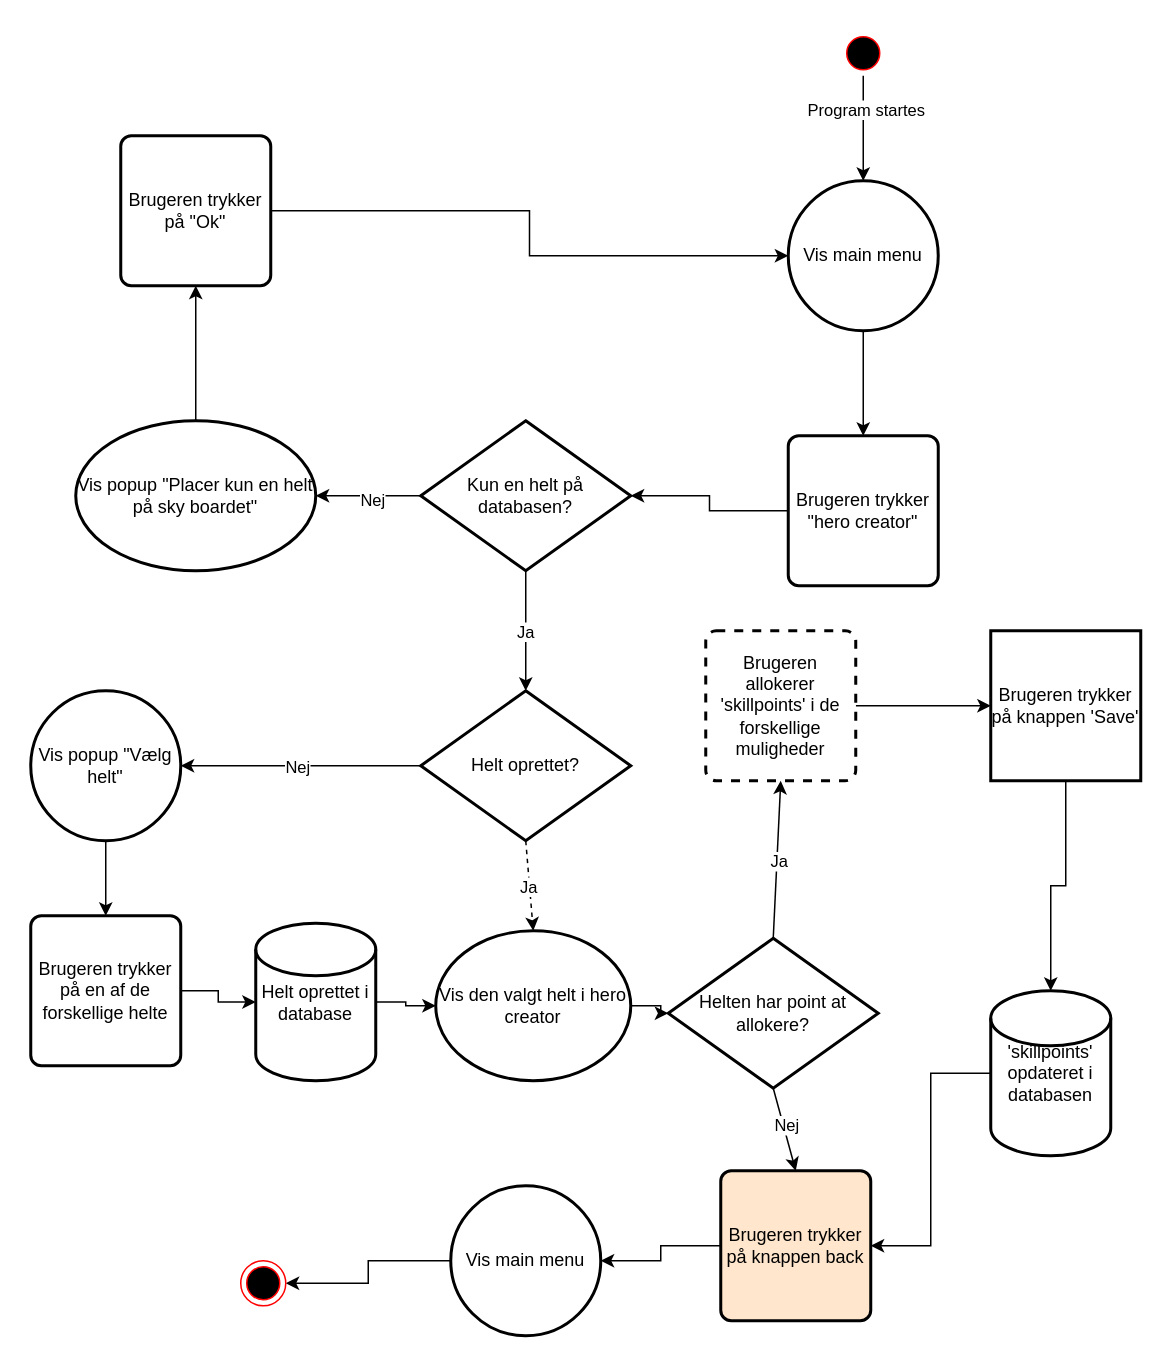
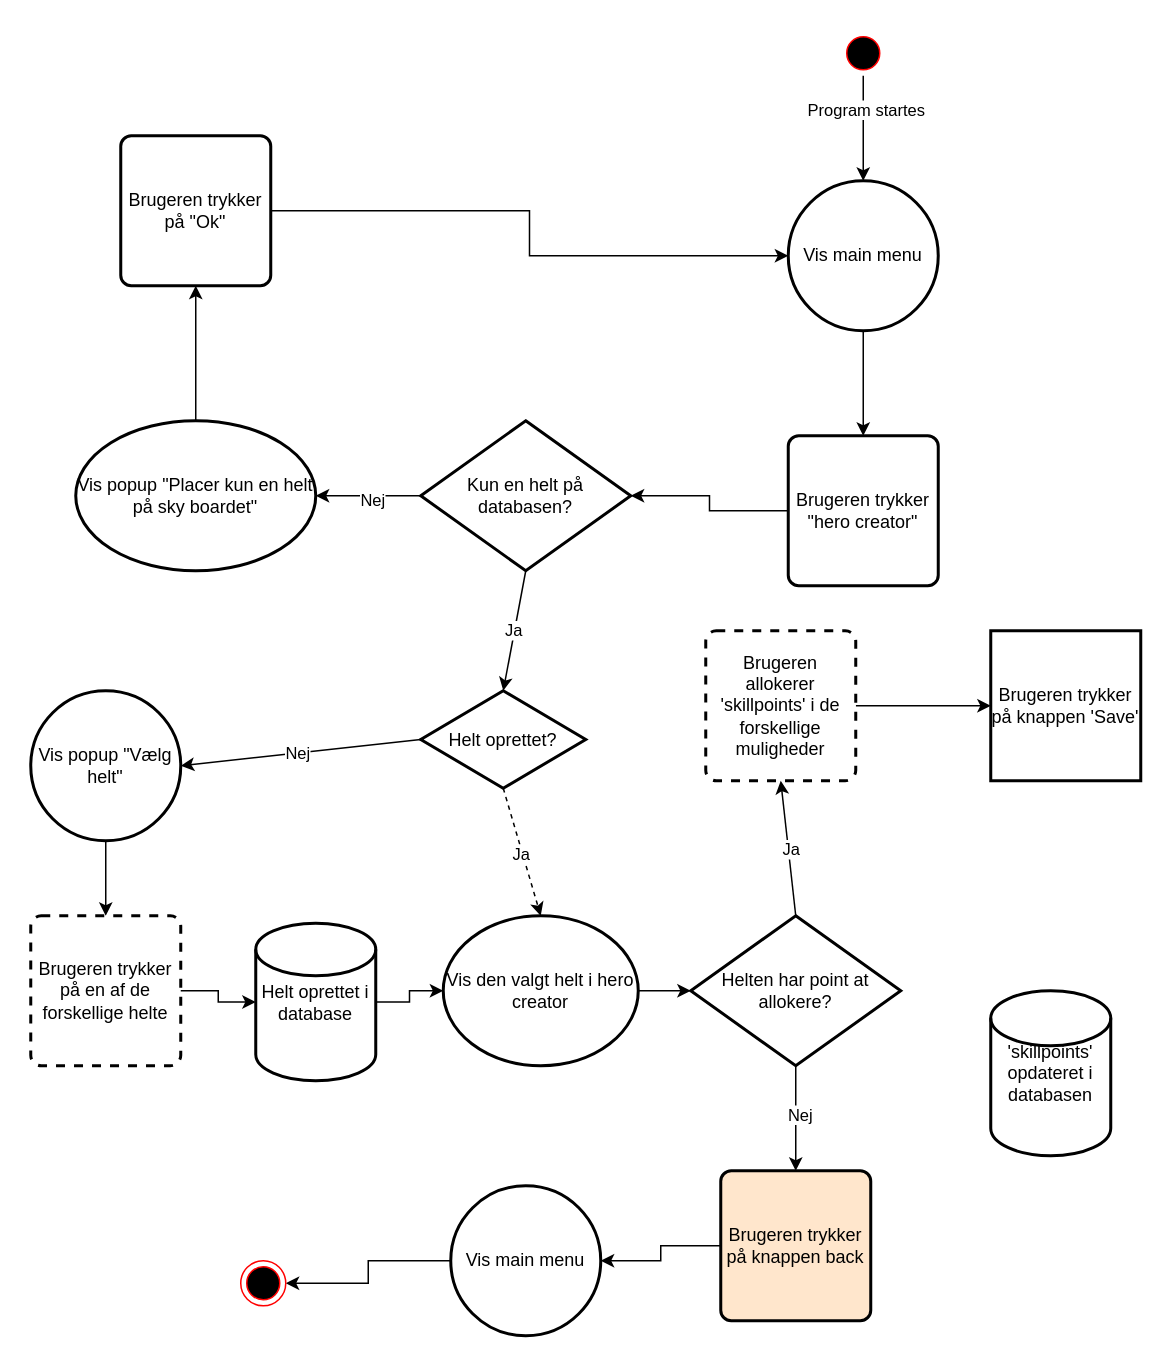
  <mxCell id="0" />
  <mxCell id="1" parent="0" />
  <mxCell id="2" style="edgeStyle=orthogonalEdgeStyle;rounded=0;orthogonalLoop=1;jettySize=auto;html=1;entryX=0.5;entryY=0;entryDx=0;entryDy=0;entryPerimeter=0;" edge="1" parent="1" source="4" target="6"><mxGeometry relative="1" as="geometry"><mxPoint x="575" y="130" as="targetPoint" /></mxGeometry></mxCell>
  <mxCell id="3" value="&lt;div&gt;Program startes&lt;/div&gt;" style="edgeLabel;html=1;align=center;verticalAlign=middle;resizable=0;points=[];" vertex="1" connectable="0" parent="2"><mxGeometry x="-0.375" y="1" relative="1" as="geometry"><mxPoint as="offset" /></mxGeometry></mxCell>
  <mxCell id="4" value="" style="ellipse;html=1;shape=startState;fillColor=#000000;strokeColor=#ff0000;" vertex="1" parent="1"><mxGeometry x="560" y="20" width="30" height="30" as="geometry" /></mxCell>
  <mxCell id="5" style="edgeStyle=orthogonalEdgeStyle;rounded=0;orthogonalLoop=1;jettySize=auto;html=1;entryX=0.5;entryY=0;entryDx=0;entryDy=0;" edge="1" parent="1" source="6" target="7"><mxGeometry relative="1" as="geometry" /></mxCell>
  <mxCell id="6" value="Vis main menu" style="strokeWidth=2;html=1;shape=mxgraph.flowchart.start_2;whiteSpace=wrap;" vertex="1" parent="1"><mxGeometry x="525" y="120" width="100" height="100" as="geometry" /></mxCell>
  <mxCell id="7" value="Brugeren trykker &quot;hero creator&quot;" style="rounded=1;whiteSpace=wrap;html=1;absoluteArcSize=1;arcSize=14;strokeWidth=2;" vertex="1" parent="1"><mxGeometry x="525" y="290" width="100" height="100" as="geometry" /></mxCell>
  <mxCell id="8" value="Kun en helt på databasen?" style="strokeWidth=2;html=1;shape=mxgraph.flowchart.decision;whiteSpace=wrap;" vertex="1" parent="1"><mxGeometry x="280" y="280" width="140" height="100" as="geometry" /></mxCell>
  <mxCell id="9" style="edgeStyle=orthogonalEdgeStyle;rounded=0;orthogonalLoop=1;jettySize=auto;html=1;entryX=1;entryY=0.5;entryDx=0;entryDy=0;entryPerimeter=0;" edge="1" parent="1" source="7" target="8"><mxGeometry relative="1" as="geometry" /></mxCell>
  <mxCell id="10" value="" style="endArrow=classic;html=1;rounded=0;exitX=0;exitY=0.5;exitDx=0;exitDy=0;exitPerimeter=0;entryX=1;entryY=0.5;entryDx=0;entryDy=0;entryPerimeter=0;" edge="1" parent="1" source="8" target="13"><mxGeometry width="50" height="50" relative="1" as="geometry"><mxPoint x="270" y="329.5" as="sourcePoint" /><mxPoint x="140" y="330" as="targetPoint" /></mxGeometry></mxCell>
  <mxCell id="11" value="Nej" style="edgeLabel;html=1;align=center;verticalAlign=middle;resizable=0;points=[];" vertex="1" connectable="0" parent="10"><mxGeometry x="-0.053" y="2" relative="1" as="geometry"><mxPoint as="offset" /></mxGeometry></mxCell>
  <mxCell id="12" style="edgeStyle=orthogonalEdgeStyle;rounded=0;orthogonalLoop=1;jettySize=auto;html=1;entryX=0.5;entryY=1;entryDx=0;entryDy=0;" edge="1" parent="1" source="13" target="14"><mxGeometry relative="1" as="geometry" /></mxCell>
  <mxCell id="13" value="Vis popup &quot;Placer kun en helt på sky boardet&quot;" style="strokeWidth=2;html=1;shape=mxgraph.flowchart.start_2;whiteSpace=wrap;" vertex="1" parent="1"><mxGeometry x="50" y="280" width="160" height="100" as="geometry" /></mxCell>
  <mxCell id="14" value="Brugeren trykker på &quot;Ok&quot;" style="rounded=1;whiteSpace=wrap;html=1;absoluteArcSize=1;arcSize=14;strokeWidth=2;" vertex="1" parent="1"><mxGeometry x="80" y="90" width="100" height="100" as="geometry" /></mxCell>
  <mxCell id="15" style="edgeStyle=orthogonalEdgeStyle;rounded=0;orthogonalLoop=1;jettySize=auto;html=1;entryX=0;entryY=0.5;entryDx=0;entryDy=0;entryPerimeter=0;" edge="1" parent="1" source="14" target="6"><mxGeometry relative="1" as="geometry" /></mxCell>
  <mxCell id="16" value="" style="endArrow=classic;html=1;rounded=0;exitX=0.5;exitY=1;exitDx=0;exitDy=0;exitPerimeter=0;entryX=0.5;entryY=0;entryDx=0;entryDy=0;entryPerimeter=0;" edge="1" parent="1" source="8" target="18"><mxGeometry width="50" height="50" relative="1" as="geometry"><mxPoint x="400" y="350" as="sourcePoint" /><mxPoint x="350" y="490" as="targetPoint" /></mxGeometry></mxCell>
  <mxCell id="17" value="Ja" style="edgeLabel;html=1;align=center;verticalAlign=middle;resizable=0;points=[];" vertex="1" connectable="0" parent="16"><mxGeometry x="-0.011" y="-1" relative="1" as="geometry"><mxPoint as="offset" /></mxGeometry></mxCell>
- <mxCell id="18" value="Helt oprettet?" style="strokeWidth=2;html=1;shape=mxgraph.flowchart.decision;whiteSpace=wrap;" vertex="1" parent="1"><mxGeometry x="280" y="460" width="140" height="100" as="geometry" /></mxCell>
+ <mxCell id="18" value="Helt oprettet?" style="strokeWidth=2;html=1;shape=mxgraph.flowchart.decision;whiteSpace=wrap;" vertex="1" parent="1"><mxGeometry x="280" y="460" width="110" height="65" as="geometry" /></mxCell>
  <mxCell id="19" value="" style="endArrow=classic;html=1;rounded=0;exitX=0;exitY=0.5;exitDx=0;exitDy=0;exitPerimeter=0;entryX=1;entryY=0.5;entryDx=0;entryDy=0;entryPerimeter=0;" edge="1" parent="1" source="18" target="22"><mxGeometry width="50" height="50" relative="1" as="geometry"><mxPoint x="400" y="350" as="sourcePoint" /><mxPoint x="180" y="510" as="targetPoint" /></mxGeometry></mxCell>
  <mxCell id="20" value="&lt;div&gt;Nej&lt;/div&gt;" style="edgeLabel;html=1;align=center;verticalAlign=middle;resizable=0;points=[];" vertex="1" connectable="0" parent="19"><mxGeometry x="0.036" relative="1" as="geometry"><mxPoint as="offset" /></mxGeometry></mxCell>
  <mxCell id="21" style="edgeStyle=orthogonalEdgeStyle;rounded=0;orthogonalLoop=1;jettySize=auto;html=1;entryX=0.5;entryY=0;entryDx=0;entryDy=0;" edge="1" parent="1" source="22" target="23"><mxGeometry relative="1" as="geometry" /></mxCell>
  <mxCell id="22" value="Vis popup &quot;Vælg helt&quot;" style="strokeWidth=2;html=1;shape=mxgraph.flowchart.start_2;whiteSpace=wrap;" vertex="1" parent="1"><mxGeometry x="20" y="460" width="100" height="100" as="geometry" /></mxCell>
- <mxCell id="23" value="Brugeren trykker på en af de forskellige helte" style="rounded=1;whiteSpace=wrap;html=1;absoluteArcSize=1;arcSize=14;strokeWidth=2;" vertex="1" parent="1"><mxGeometry x="20" y="610" width="100" height="100" as="geometry" /></mxCell>
+ <mxCell id="23" value="Brugeren trykker på en af de forskellige helte" style="rounded=1;whiteSpace=wrap;html=1;absoluteArcSize=1;arcSize=14;strokeWidth=2;dashed=1;" vertex="1" parent="1"><mxGeometry x="20" y="610" width="100" height="100" as="geometry" /></mxCell>
  <mxCell id="24" value="Helt oprettet i database" style="strokeWidth=2;html=1;shape=mxgraph.flowchart.database;whiteSpace=wrap;" vertex="1" parent="1"><mxGeometry x="170" y="615" width="80" height="105" as="geometry" /></mxCell>
  <mxCell id="25" style="edgeStyle=orthogonalEdgeStyle;rounded=0;orthogonalLoop=1;jettySize=auto;html=1;entryX=0;entryY=0.5;entryDx=0;entryDy=0;entryPerimeter=0;" edge="1" parent="1" source="23" target="24"><mxGeometry relative="1" as="geometry" /></mxCell>
- <mxCell id="26" value="Vis den valgt helt i hero creator" style="strokeWidth=2;html=1;shape=mxgraph.flowchart.start_2;whiteSpace=wrap;" vertex="1" parent="1"><mxGeometry x="290" y="620" width="130" height="100" as="geometry" /></mxCell>
+ <mxCell id="26" value="Vis den valgt helt i hero creator" style="strokeWidth=2;html=1;shape=mxgraph.flowchart.start_2;whiteSpace=wrap;" vertex="1" parent="1"><mxGeometry x="295" y="610" width="130" height="100" as="geometry" /></mxCell>
  <mxCell id="27" value="" style="endArrow=classic;html=1;rounded=0;exitX=0.5;exitY=1;exitDx=0;exitDy=0;exitPerimeter=0;entryX=0.5;entryY=0;entryDx=0;entryDy=0;entryPerimeter=0;dashed=1;" edge="1" parent="1" source="18" target="26"><mxGeometry width="50" height="50" relative="1" as="geometry"><mxPoint x="400" y="480" as="sourcePoint" /><mxPoint x="450" y="430" as="targetPoint" /></mxGeometry></mxCell>
  <mxCell id="28" value="&lt;div&gt;Ja&lt;/div&gt;" style="edgeLabel;html=1;align=center;verticalAlign=middle;resizable=0;points=[];" vertex="1" connectable="0" parent="27"><mxGeometry x="0.02" y="-1" relative="1" as="geometry"><mxPoint as="offset" /></mxGeometry></mxCell>
  <mxCell id="29" style="edgeStyle=orthogonalEdgeStyle;rounded=0;orthogonalLoop=1;jettySize=auto;html=1;entryX=0;entryY=0.5;entryDx=0;entryDy=0;entryPerimeter=0;" edge="1" parent="1" source="24" target="26"><mxGeometry relative="1" as="geometry" /></mxCell>
  <mxCell id="30" style="edgeStyle=orthogonalEdgeStyle;rounded=0;orthogonalLoop=1;jettySize=auto;html=1;entryX=0;entryY=0.5;entryDx=0;entryDy=0;" edge="1" parent="1" source="31" target="32"><mxGeometry relative="1" as="geometry" /></mxCell>
  <mxCell id="31" value="Brugeren allokerer 'skillpoints' i de forskellige muligheder" style="rounded=1;whiteSpace=wrap;html=1;absoluteArcSize=1;arcSize=14;strokeWidth=2;dashed=1;" vertex="1" parent="1"><mxGeometry x="470" y="420" width="100" height="100" as="geometry" /></mxCell>
  <mxCell id="32" value="Brugeren trykker på knappen 'Save'" style="whiteSpace=wrap;html=1;absoluteArcSize=1;arcSize=14;strokeWidth=2;rounded=0;" vertex="1" parent="1"><mxGeometry x="660" y="420" width="100" height="100" as="geometry" /></mxCell>
- <mxCell id="33" style="edgeStyle=orthogonalEdgeStyle;rounded=0;orthogonalLoop=1;jettySize=auto;html=1;entryX=1;entryY=0.5;entryDx=0;entryDy=0;" edge="1" parent="1" source="34" target="40"><mxGeometry relative="1" as="geometry" /></mxCell>
  <mxCell id="34" value="'skillpoints' opdateret i databasen" style="strokeWidth=2;html=1;shape=mxgraph.flowchart.database;whiteSpace=wrap;rotation=0;" vertex="1" parent="1"><mxGeometry x="660" y="660" width="80" height="110" as="geometry" /></mxCell>
- <mxCell id="35" style="edgeStyle=orthogonalEdgeStyle;rounded=0;orthogonalLoop=1;jettySize=auto;html=1;entryX=0.5;entryY=0;entryDx=0;entryDy=0;entryPerimeter=0;" edge="1" parent="1" source="32" target="34"><mxGeometry relative="1" as="geometry" /></mxCell>
- <mxCell id="36" value="Helten har point at allokere?" style="strokeWidth=2;html=1;shape=mxgraph.flowchart.decision;whiteSpace=wrap;" vertex="1" parent="1"><mxGeometry x="445" y="625" width="140" height="100" as="geometry" /></mxCell>
+ <mxCell id="36" value="Helten har point at allokere?" style="strokeWidth=2;html=1;shape=mxgraph.flowchart.decision;whiteSpace=wrap;" vertex="1" parent="1"><mxGeometry x="460" y="610" width="140" height="100" as="geometry" /></mxCell>
  <mxCell id="37" style="edgeStyle=orthogonalEdgeStyle;rounded=0;orthogonalLoop=1;jettySize=auto;html=1;entryX=0;entryY=0.5;entryDx=0;entryDy=0;entryPerimeter=0;" edge="1" parent="1" source="26" target="36"><mxGeometry relative="1" as="geometry" /></mxCell>
  <mxCell id="38" value="" style="endArrow=classic;html=1;rounded=0;exitX=0.5;exitY=0;exitDx=0;exitDy=0;exitPerimeter=0;entryX=0.5;entryY=1;entryDx=0;entryDy=0;" edge="1" parent="1" source="36" target="31"><mxGeometry width="50" height="50" relative="1" as="geometry"><mxPoint x="450" y="600" as="sourcePoint" /><mxPoint x="500" y="550" as="targetPoint" /></mxGeometry></mxCell>
  <mxCell id="39" value="&lt;div&gt;Ja&lt;/div&gt;" style="edgeLabel;html=1;align=center;verticalAlign=middle;resizable=0;points=[];" vertex="1" connectable="0" parent="38"><mxGeometry x="-0.002" y="-1" relative="1" as="geometry"><mxPoint as="offset" /></mxGeometry></mxCell>
  <mxCell id="40" value="Brugeren trykker på knappen back" style="rounded=1;whiteSpace=wrap;html=1;absoluteArcSize=1;arcSize=14;strokeWidth=2;fillColor=#ffe6cc;" vertex="1" parent="1"><mxGeometry x="480" y="780" width="100" height="100" as="geometry" /></mxCell>
  <mxCell id="41" value="" style="endArrow=classic;html=1;rounded=0;entryX=0.5;entryY=0;entryDx=0;entryDy=0;exitX=0.5;exitY=1;exitDx=0;exitDy=0;exitPerimeter=0;" edge="1" parent="1" source="36" target="40"><mxGeometry width="50" height="50" relative="1" as="geometry"><mxPoint x="400" y="690" as="sourcePoint" /><mxPoint x="450" y="640" as="targetPoint" /></mxGeometry></mxCell>
  <mxCell id="42" value="Nej" style="edgeLabel;html=1;align=center;verticalAlign=middle;resizable=0;points=[];" vertex="1" connectable="0" parent="41"><mxGeometry x="-0.086" y="2" relative="1" as="geometry"><mxPoint as="offset" /></mxGeometry></mxCell>
  <mxCell id="43" style="edgeStyle=orthogonalEdgeStyle;rounded=0;orthogonalLoop=1;jettySize=auto;html=1;entryX=1;entryY=0.5;entryDx=0;entryDy=0;" edge="1" parent="1" source="44" target="46"><mxGeometry relative="1" as="geometry" /></mxCell>
  <mxCell id="44" value="Vis main menu" style="strokeWidth=2;html=1;shape=mxgraph.flowchart.start_2;whiteSpace=wrap;" vertex="1" parent="1"><mxGeometry x="300" y="790" width="100" height="100" as="geometry" /></mxCell>
  <mxCell id="45" style="edgeStyle=orthogonalEdgeStyle;rounded=0;orthogonalLoop=1;jettySize=auto;html=1;entryX=1;entryY=0.5;entryDx=0;entryDy=0;entryPerimeter=0;" edge="1" parent="1" source="40" target="44"><mxGeometry relative="1" as="geometry" /></mxCell>
  <mxCell id="46" value="" style="ellipse;html=1;shape=endState;fillColor=#000000;strokeColor=#ff0000;" vertex="1" parent="1"><mxGeometry x="160" y="840" width="30" height="30" as="geometry" /></mxCell>
